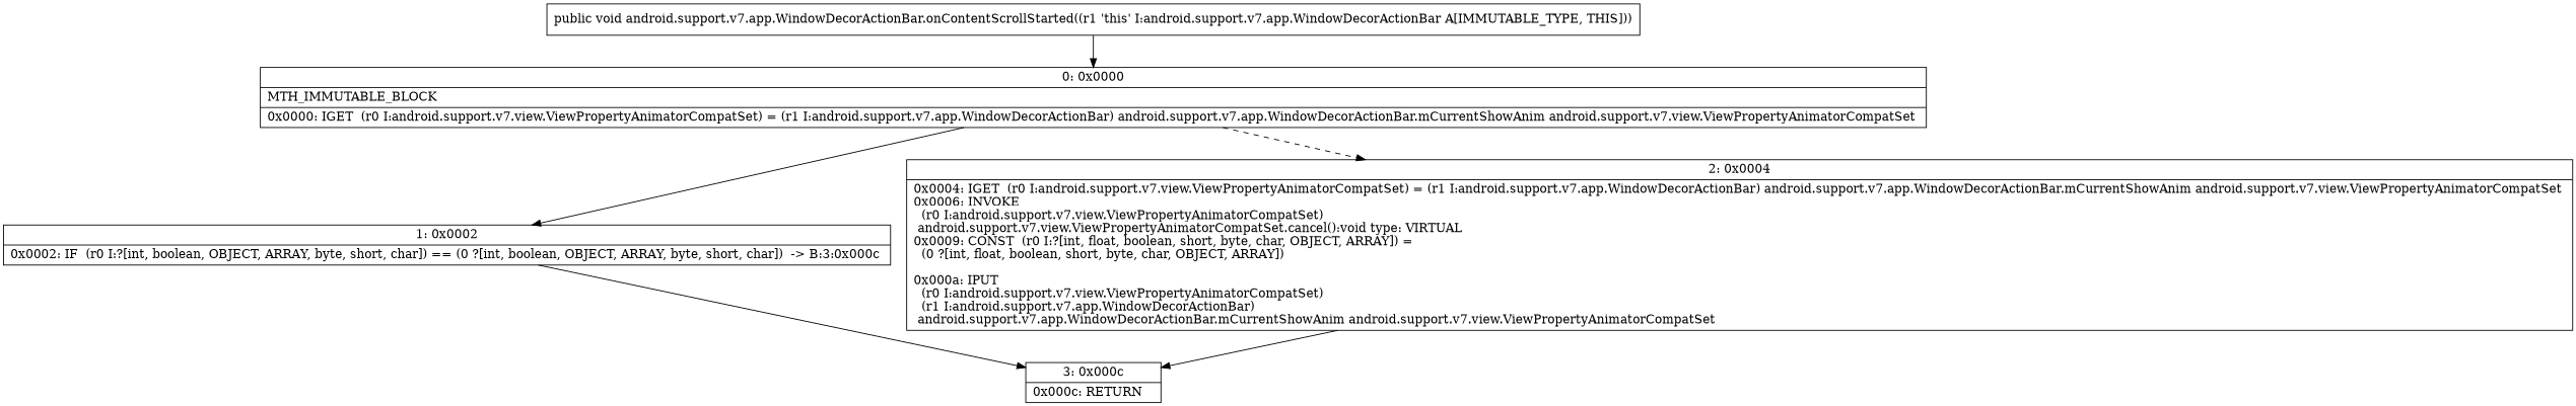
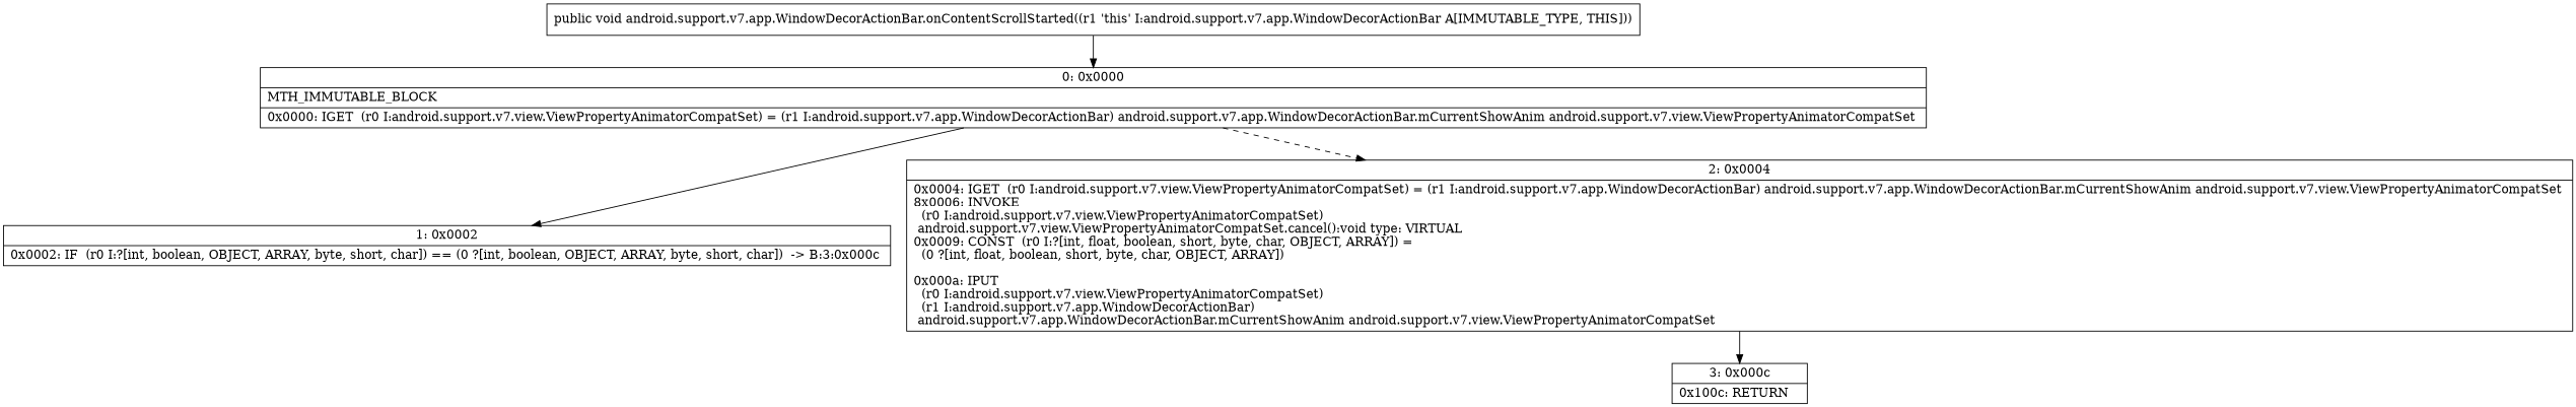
  digraph {
    node [shape=record]
    n1 [label="{0\:\ 0x0000|MTH_IMMUTABLE_BLOCK\l|0x0000: IGET  (r0 I:android.support.v7.view.ViewPropertyAnimatorCompatSet) = (r1 I:android.support.v7.app.WindowDecorActionBar) android.support.v7.app.WindowDecorActionBar.mCurrentShowAnim android.support.v7.view.ViewPropertyAnimatorCompatSet \l}"]
    n2 [label="{1\:\ 0x0002|0x0002: IF  (r0 I:?[int, boolean, OBJECT, ARRAY, byte, short, char]) == (0 ?[int, boolean, OBJECT, ARRAY, byte, short, char])  \-\> B:3:0x000c \l}"]
-   n3 [label="{2\:\ 0x0004|0x0004: IGET  (r0 I:android.support.v7.view.ViewPropertyAnimatorCompatSet) = (r1 I:android.support.v7.app.WindowDecorActionBar) android.support.v7.app.WindowDecorActionBar.mCurrentShowAnim android.support.v7.view.ViewPropertyAnimatorCompatSet \l0x0006: INVOKE  \l  (r0 I:android.support.v7.view.ViewPropertyAnimatorCompatSet)\l android.support.v7.view.ViewPropertyAnimatorCompatSet.cancel():void type: VIRTUAL \l0x0009: CONST  (r0 I:?[int, float, boolean, short, byte, char, OBJECT, ARRAY]) = \l  (0 ?[int, float, boolean, short, byte, char, OBJECT, ARRAY])\l \l0x000a: IPUT  \l  (r0 I:android.support.v7.view.ViewPropertyAnimatorCompatSet)\l  (r1 I:android.support.v7.app.WindowDecorActionBar)\l android.support.v7.app.WindowDecorActionBar.mCurrentShowAnim android.support.v7.view.ViewPropertyAnimatorCompatSet \l}"]
-   n4 [label="{3\:\ 0x000c|0x000c: RETURN   \l}"]
+   n3 [label="{2\:\ 0x0004|0x0004: IGET  (r0 I:android.support.v7.view.ViewPropertyAnimatorCompatSet) = (r1 I:android.support.v7.app.WindowDecorActionBar) android.support.v7.app.WindowDecorActionBar.mCurrentShowAnim android.support.v7.view.ViewPropertyAnimatorCompatSet \l8x0006: INVOKE  \l  (r0 I:android.support.v7.view.ViewPropertyAnimatorCompatSet)\l android.support.v7.view.ViewPropertyAnimatorCompatSet.cancel():void type: VIRTUAL \l0x0009: CONST  (r0 I:?[int, float, boolean, short, byte, char, OBJECT, ARRAY]) = \l  (0 ?[int, float, boolean, short, byte, char, OBJECT, ARRAY])\l \l0x000a: IPUT  \l  (r0 I:android.support.v7.view.ViewPropertyAnimatorCompatSet)\l  (r1 I:android.support.v7.app.WindowDecorActionBar)\l android.support.v7.app.WindowDecorActionBar.mCurrentShowAnim android.support.v7.view.ViewPropertyAnimatorCompatSet \l}"]
+   n4 [label="{3\:\ 0x000c|0x100c: RETURN   \l}"]
    n5 [label="{public void android.support.v7.app.WindowDecorActionBar.onContentScrollStarted((r1 'this' I:android.support.v7.app.WindowDecorActionBar A[IMMUTABLE_TYPE, THIS])) }"]
    n1 -> n2
    n1 -> n3 [style=dashed]
-   n2 -> n4
    n3 -> n4
    n5 -> n1
  }
